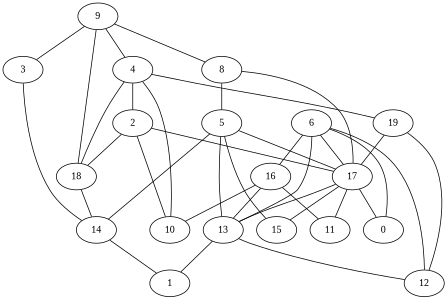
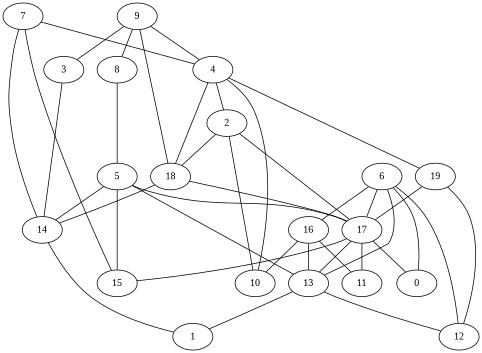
  digraph {
    fontname="Liberation Serif"
    node [fontname="Liberation Serif"]
    edge [color=black dir=none fontname="Liberation Serif"]
    14
    1
    8
    5
    15
    17
    13
    11
    0
    12
    4
    19
    2
    10
    18
    3
    16
    6
    9
+   7
    subgraph sub_1 {
      14
      1
      8
      5
      15
      17
      13
      11
      0
      12
      4
      19
      2
      10
      18
      3
      16
      6
      9
+     7
    }
    14 -> 1
    8 -> 5
    5 -> 14
    5 -> 15
    5 -> 17
    5 -> 13
    17 -> 15
    17 -> 13
    17 -> 11
    17 -> 0
    13 -> 1
    13 -> 12
    4 -> 19
    4 -> 2
    4 -> 10
    4 -> 18
    19 -> 17
    19 -> 12
    2 -> 17
    2 -> 10
    2 -> 18
    18 -> 14
-   8 -> 17
+   18 -> 17
    3 -> 14
    16 -> 13
    16 -> 11
    16 -> 10
    6 -> 17
    6 -> 13
    6 -> 0
    6 -> 12
    6 -> 16
    9 -> 8
    9 -> 4
    9 -> 18
    9 -> 3
+   7 -> 14
+   7 -> 15
+   7 -> 4
  }
